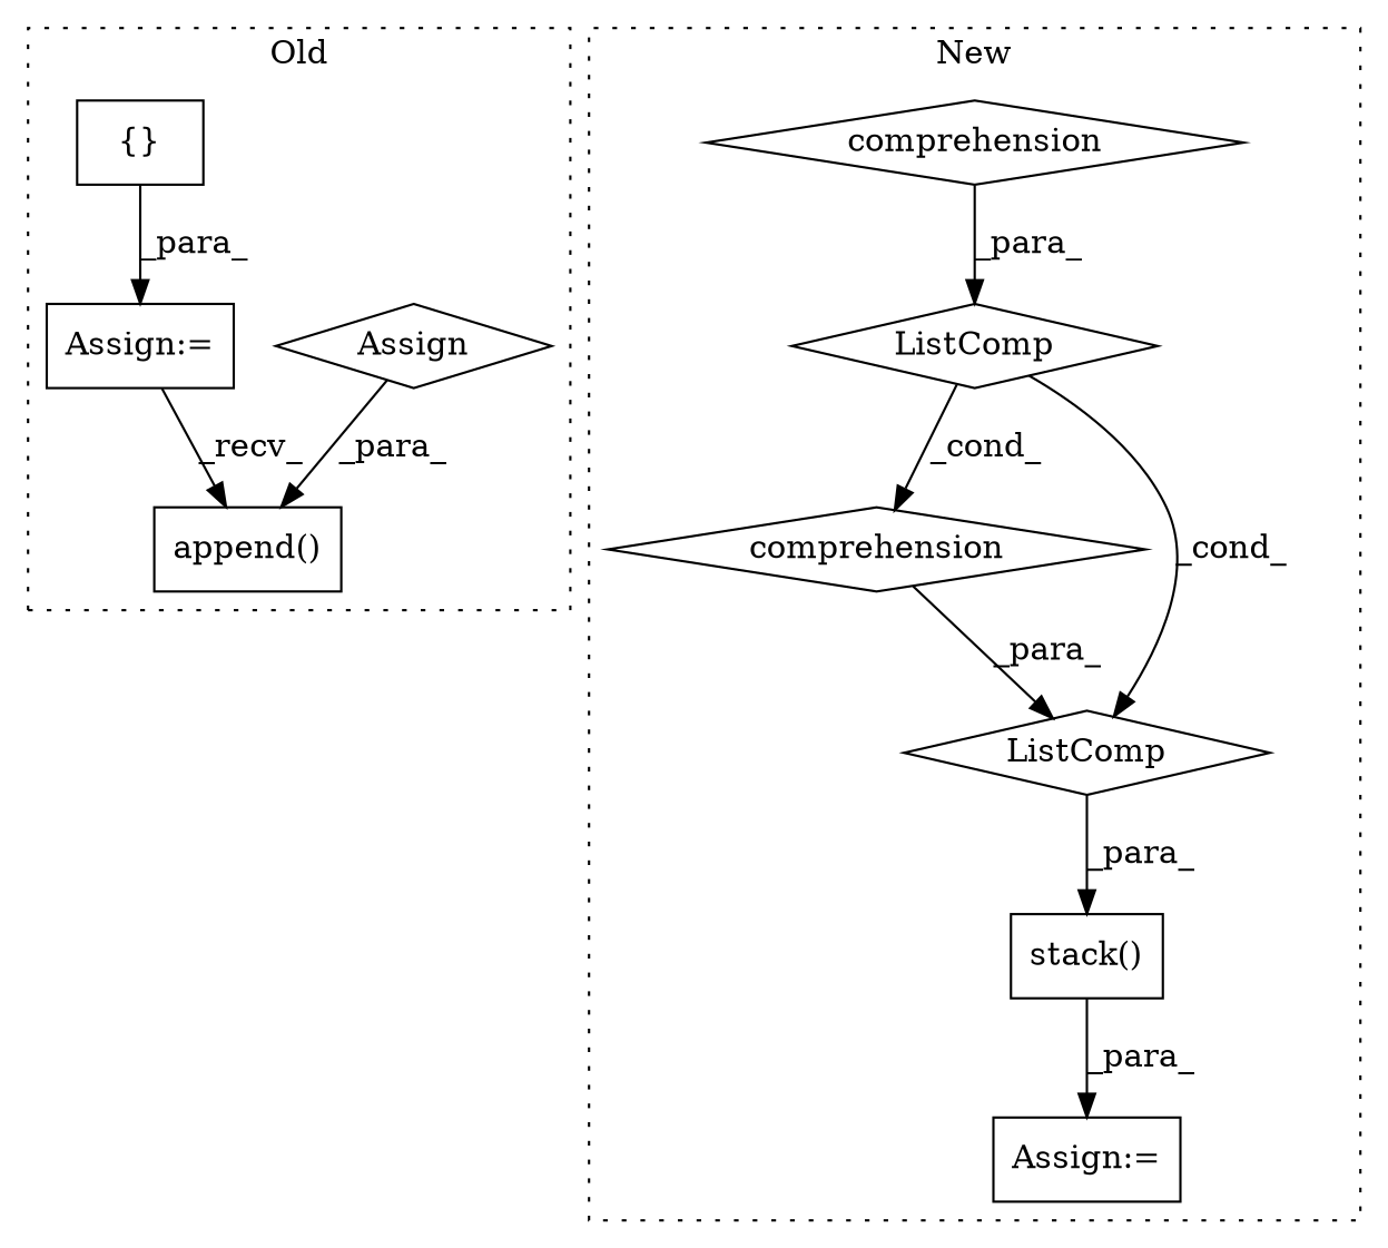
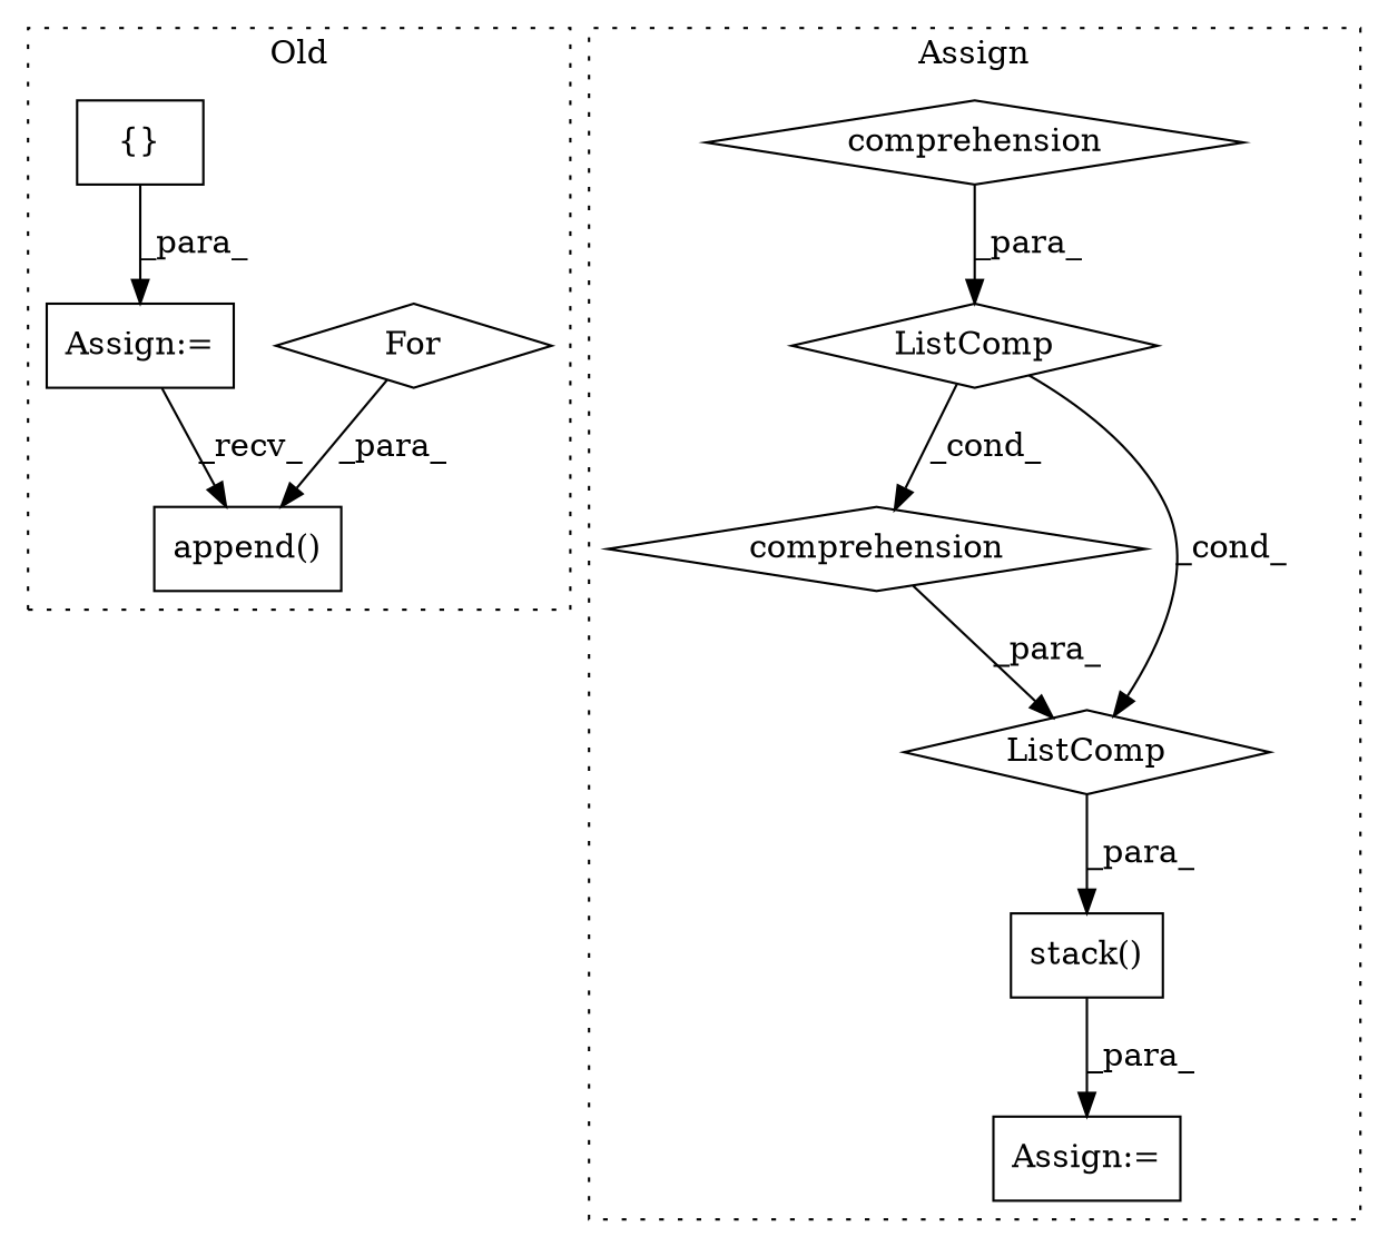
  digraph {
    node [a=75 l=3 shape=diamond]
-   n1 [a=107 l="4,14" label=Assign s="11894,11928"]
+   n1 [a=107 l="4,14" label=For s="11894,11928"]
    n2 [l="22,1" label="append()" s="12113,12141" shape=box]
    n3 [a=68 label="Assign:=" s=11824 shape=box]
    n4 [a=59 l="2,1" label="{}" s="11827,11827" shape=box]
    n5 [l="12,1" label="stack()" s="12245,12298" shape=box]
    n6 [a=68 label="Assign:=" s=12242 shape=box]
    n7 [a=45 label=comprehension s=12270]
    n8 [a=106 l=41 label=ListComp s=12257]
    n9 [a=45 label=comprehension s=11843]
    n10 [a=106 l=154 label=ListComp s=11814]
    subgraph cluster_1 {
      label=Old
      style=dotted
      n1
      n2
      n3
      n4
    }
    subgraph cluster_2 {
-     label=New
+     label=Assign
      style=dotted
      n5
      n6
      n7
      n8
      n9
      n10
    }
    n1 -> n2 [label=_para_]
    n3 -> n2 [label=_recv_]
    n4 -> n3 [label=_para_]
    n5 -> n6 [label=_para_]
    n7 -> n8 [label=_para_]
    n8 -> n5 [label=_para_]
    n9 -> n10 [label=_para_]
    n10 -> n7 [label=_cond_]
    n10 -> n8 [label=_cond_]
  }
